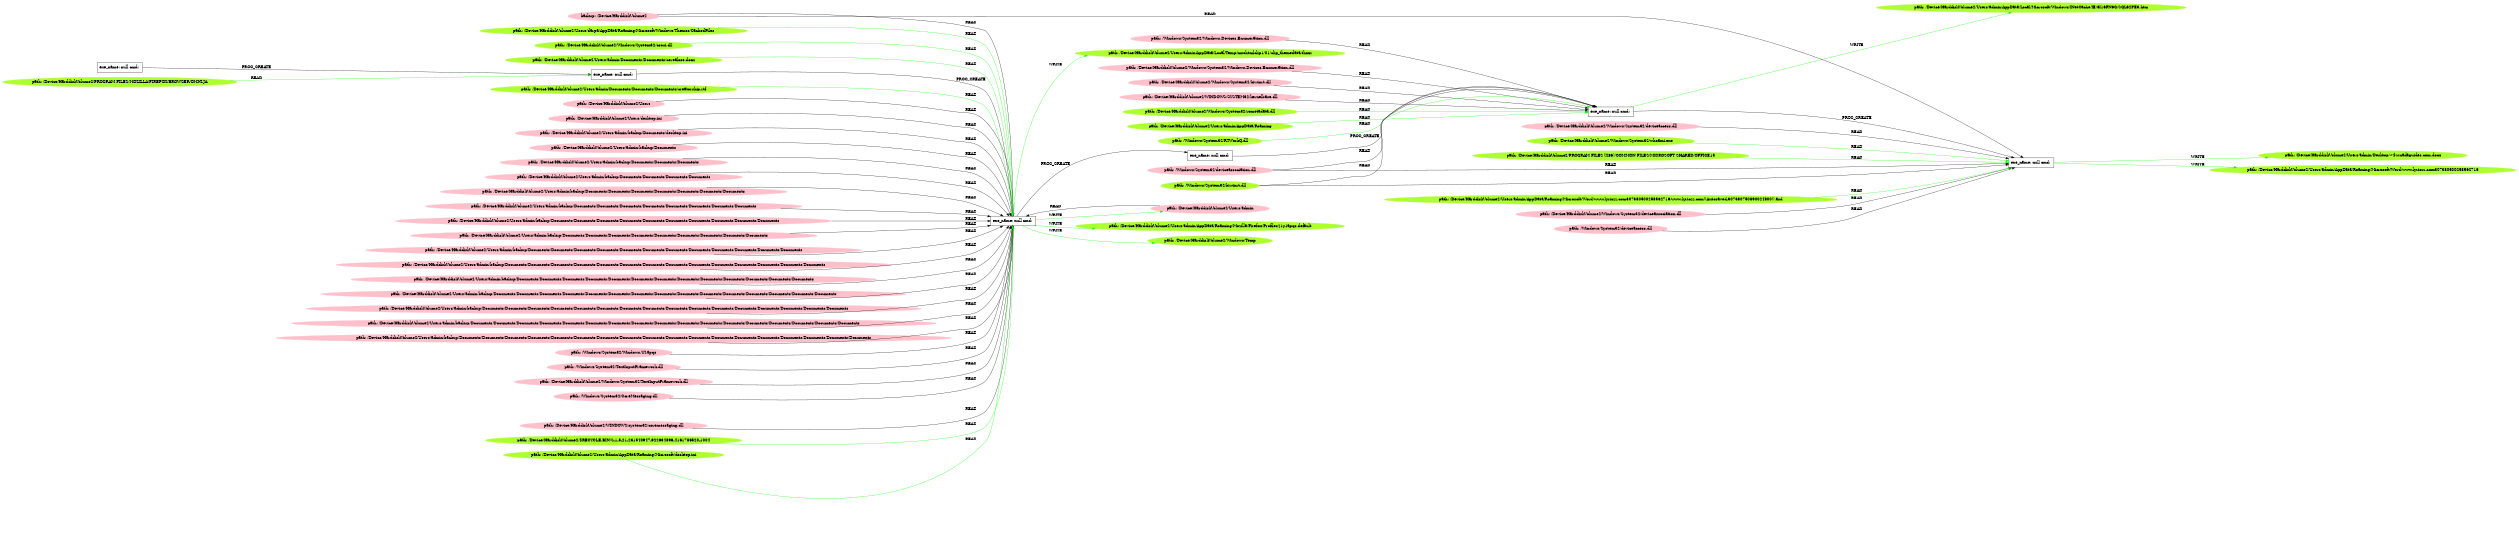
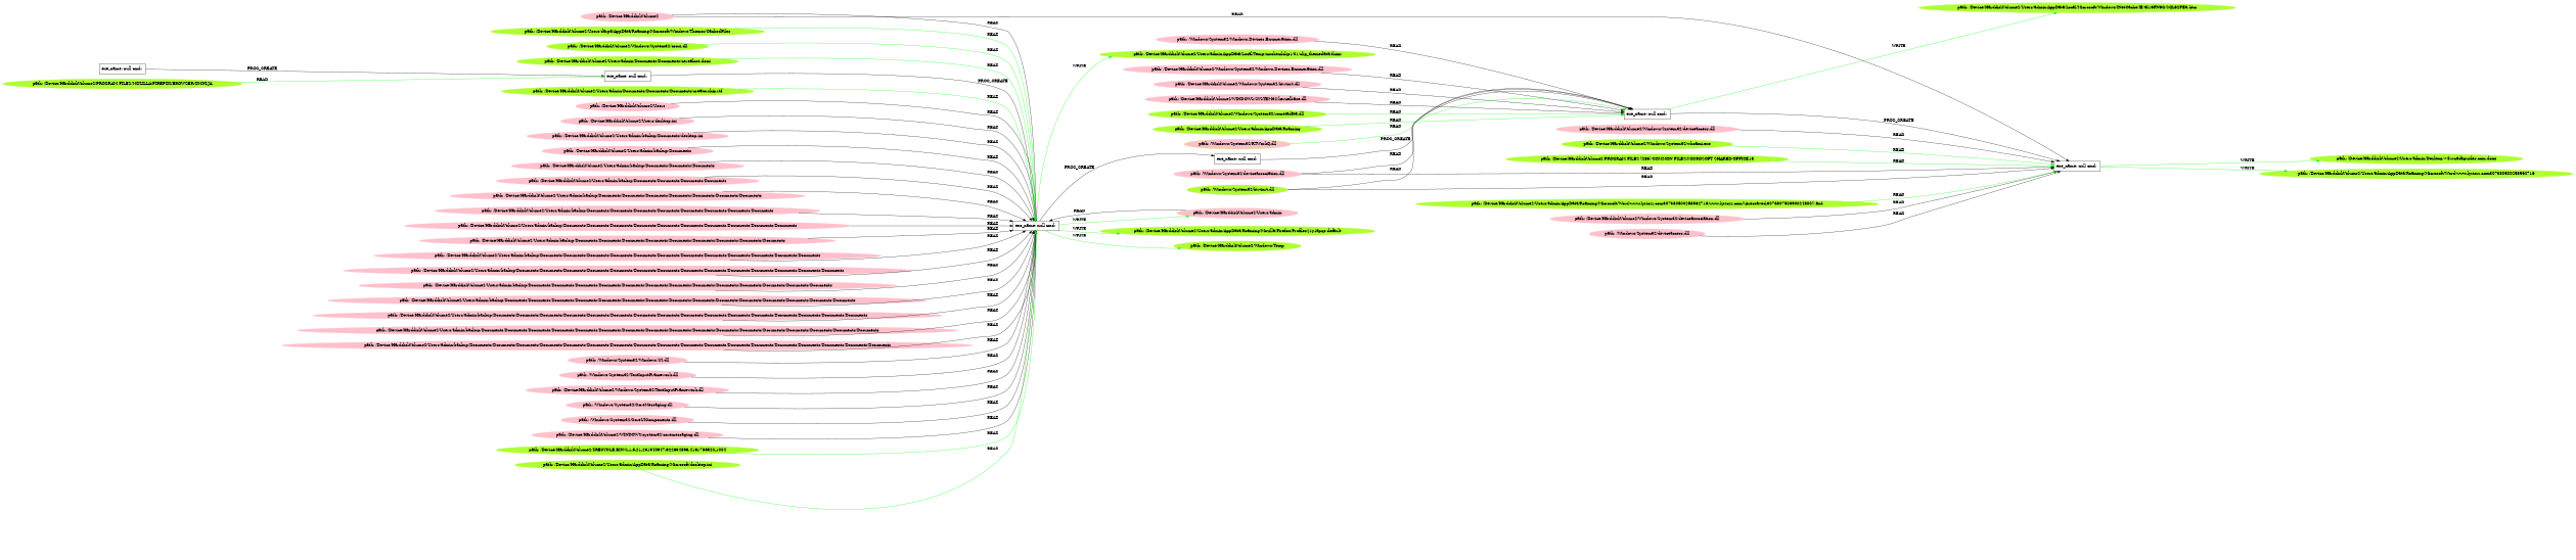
  digraph {
    rankdir=LR
    node [color=pink shape=oval style=filled]
    edge [color=black]
    n1 [color=greenyellow label="path: /Device/HarddiskVolume2/Users/admin/AppData/Roaming"]
    n2 [color=black label="exe_name: null cmd: " shape=box style=solid]
    n3 [color=black label="exe_name: null cmd: " shape=box style=solid]
    n4 [color=greenyellow label="path: /Device/HarddiskVolume2/Users/admin/AppData/Local/Microsoft/Windows/INetCache/IE/6I16FN6G/SQL62PE3.htm"]
    n5 [color=greenyellow label="path: /Device/HarddiskVolume2/Users/admin/Desktop/~$w.nadaguides.com.docx"]
    n6 [color=greenyellow label="path: /Device/HarddiskVolume2/Users/admin/AppData/Roaming/Microsoft/Word/www.lyriczz.com307380500258562716"]
    n7 [color=black label="exe_name: null cmd: " shape=box style=solid]
    n8 [color=black label="exe_name: null cmd: " shape=box style=solid]
    n9 [color=black label="exe_name: null cmd: " shape=box style=solid]
    n10 [label="path: /Device/HarddiskVolume2/Users/admin"]
    n11 [color=black label="exe_name: null cmd: " shape=box style=solid]
    n12 [color=greenyellow label="path: /Device/HarddiskVolume2/Users/admin/AppData/Local/Temp/msohtmlclip1/01/clip_themedata.thmx"]
    n13 [color=greenyellow label="path: /Device/HarddiskVolume2/Users/admin/AppData/Roaming/Mozilla/Firefox/Profiles/j1y1apqs.default"]
    n14 [color=greenyellow label="path: /Device/HarddiskVolume2/Windows/Temp"]
-   n15 [label="backup: /Device/HarddiskVolume2"]
+   n15 [label="path: /Device/HarddiskVolume2"]
    n16 [label="path: /Device/HarddiskVolume2/Users"]
    n17 [label="path: /Device/HarddiskVolume2/Users/desktop.ini"]
    n18 [label="path: /Device/HarddiskVolume2/Users/admin/backup/Documents/desktop.ini"]
    n19 [label="path: /Device/HarddiskVolume2/Users/admin/backup/Documents"]
    n20 [label="path: /Device/HarddiskVolume2/Users/admin/backup/Documents/Documents/Documents"]
    n21 [label="path: /Device/HarddiskVolume2/Users/admin/backup/Documents/Documents/Documents/Documents"]
    n22 [label="path: /Device/HarddiskVolume2/Users/admin/backup/Documents/Documents/Documents/Documents/Documents/Documents/Documents"]
    n23 [label="path: /Device/HarddiskVolume2/Users/admin/backup/Documents/Documents/Documents/Documents/Documents/Documents/Documents/Documents"]
    n24 [label="path: /Device/HarddiskVolume2/Users/admin/backup/Documents/Documents/Documents/Documents/Documents/Documents/Documents/Documents/Documents/Documents"]
    n25 [label="path: /Device/HarddiskVolume2/Users/admin/backup/Documents/Documents/Documents/Documents/Documents/Documents/Documents/Documents/Documents"]
    n26 [label="path: /Device/HarddiskVolume2/Users/admin/backup/Documents/Documents/Documents/Documents/Documents/Documents/Documents/Documents/Documents/Documents/Documents/Documents"]
    n27 [label="path: /Device/HarddiskVolume2/Users/admin/backup/Documents/Documents/Documents/Documents/Documents/Documents/Documents/Documents/Documents/Documents/Documents/Documents/Documents/Documents"]
    n28 [label="path: /Device/HarddiskVolume2/Users/admin/backup/Documents/Documents/Documents/Documents/Documents/Documents/Documents/Documents/Documents/Documents/Documents/Documents/Documents"]
    n29 [label="path: /Device/HarddiskVolume2/Users/admin/backup/Documents/Documents/Documents/Documents/Documents/Documents/Documents/Documents/Documents/Documents/Documents/Documents/Documents/Documents/Documents"]
    n30 [label="path: /Device/HarddiskVolume2/Users/admin/backup/Documents/Documents/Documents/Documents/Documents/Documents/Documents/Documents/Documents/Documents/Documents/Documents/Documents/Documents/Documents/Documents"]
    n31 [label="path: /Device/HarddiskVolume2/Users/admin/backup/Documents/Documents/Documents/Documents/Documents/Documents/Documents/Documents/Documents/Documents/Documents/Documents/Documents/Documents/Documents/Documents/Documents"]
    n32 [label="path: /Device/HarddiskVolume2/Users/admin/backup/Documents/Documents/Documents/Documents/Documents/Documents/Documents/Documents/Documents/Documents/Documents/Documents/Documents/Documents/Documents/Documents/Documents/Documents"]
-   n33 [label="path: /Windows/System32/Windows.UI.apqs"]
+   n33 [label="path: /Windows/System32/Windows.UI.dll"]
    n34 [label="path: /Windows/System32/TextInputFramework.dll"]
    n35 [label="path: /Device/HarddiskVolume2/Windows/System32/TextInputFramework.dll"]
    n36 [label="path: /Windows/System32/CoreMessaging.dll"]
+   n37 [label="path: /Windows/System32/CoreUIComponents.dll"]
    n38 [label="path: /Device/HarddiskVolume2/WINDOWS/system32/coremessaging.dll"]
    n39 [label="path: /Windows/System32/Windows.Devices.Enumeration.dll"]
    n40 [label="path: /Device/HarddiskVolume2/Windows/System32/Windows.Devices.Enumeration.dll"]
    n41 [label="path: /Windows/System32/deviceassociation.dll"]
    n42 [fillcolor=greenyellow label="path: /Windows/System32/biwinrt.dll"]
    n43 [label="path: /Device/HarddiskVolume2/Windows/System32/biwinrt.dll"]
    n44 [label="path: /Device/HarddiskVolume2/WINDOWS/SYSTEM32/kernelbase.dll"]
    n45 [color=greenyellow label="path: /Device/HarddiskVolume2/$RECYCLE.BIN/S-1-5-21-231540947-922634896-4161786520-1004"]
    n46 [color=greenyellow label="path: /Device/HarddiskVolume2/Users/admin/AppData/Roaming/Microsoft/desktop.ini"]
    n47 [label="path: /Device/HarddiskVolume2/Windows/System32/deviceassociation.dll"]
    n48 [label="path: /Windows/System32/deviceaccess.dll"]
    n49 [label="path: /Device/HarddiskVolume2/Windows/System32/deviceaccess.dll"]
    n50 [color=greenyellow label="path: /Device/HarddiskVolume2/Users/darpa/AppData/Roaming/Microsoft/Windows/Themes/CachedFiles"]
    n51 [color=greenyellow label="path: /Device/HarddiskVolume2/Windows/System32/cscui.dll"]
    n52 [color=greenyellow label="path: /Device/HarddiskVolume2/Users/admin/Documents/Documents/cerealose.docx"]
    n53 [color=greenyellow label="path: /Device/HarddiskVolume2/Users/admin/Documents/Documents/Documents/creatorship.rtf"]
    n54 [color=greenyellow label="path: /Device/HarddiskVolume2/Windows/System32/whoami.exe"]
    n55 [color=greenyellow label="path: /Device/HarddiskVolume2/PROGRAM FILES (X86)/COMMON FILES/MICROSOFT SHARED/OFFICE15"]
    n56 [color=greenyellow label="path: /Device/HarddiskVolume2/Windows/System32/rometadata.dll"]
    n57 [color=greenyellow label="path: /Device/HarddiskVolume2/Users/admin/AppData/Roaming/Microsoft/Word/www.lyriczz.com307380500258562716/www.lyriczz.com((Autosaved-307380750890024800)).asd"]
    n58 [color=greenyellow label="path: /Device/HarddiskVolume2/PROGRAM FILES/MOZILLA/FIREFOX/BROWSER/OMNI.JA"]
-   n59 [color=greenyellow label="path: /Windows/System32/RTWorkQ.dll"]
+   n59 [color=greenyellow label="path: /Windows/System32/RTWorkQ.dll" fillcolor=pink]
    n1 -> n2 [color=green label=READ]
    n2 -> n3 [label=PROC_CREATE]
    n2 -> n4 [color=green label=WRITE]
    n3 -> n5 [color=green label=WRITE]
    n3 -> n6 [color=green label=WRITE]
    n7 -> n8 [label=PROC_CREATE]
    n8 -> n9 [label=PROC_CREATE]
    n9 -> n10 [color=green label=WRITE]
    n9 -> n11 [label=PROC_CREATE]
    n9 -> n12 [color=green label=WRITE]
    n9 -> n13 [color=green label=WRITE]
    n9 -> n14 [color=green label=WRITE]
    n10 -> n9 [label=READ]
    n11 -> n2 [label=PROC_CREATE]
    n15 -> n3 [label=READ]
    n15 -> n9 [label=READ]
    n16 -> n9 [label=READ]
    n17 -> n9 [label=READ]
    n18 -> n9 [label=READ]
    n19 -> n9 [label=READ]
    n20 -> n9 [label=READ]
    n21 -> n9 [label=READ]
    n22 -> n9 [label=READ]
    n23 -> n9 [label=READ]
    n24 -> n9 [label=READ]
    n25 -> n9 [label=READ]
    n26 -> n9 [label=READ]
    n27 -> n9 [label=READ]
    n28 -> n9 [label=READ]
    n29 -> n9 [label=READ]
    n30 -> n9 [label=READ]
    n31 -> n9 [label=READ]
    n32 -> n9 [label=READ]
    n33 -> n9 [label=READ]
    n34 -> n9 [label=READ]
    n35 -> n9 [label=READ]
    n36 -> n9 [label=READ]
+   n37 -> n9 [label=READ]
    n38 -> n9 [label=READ]
    n39 -> n2 [label=READ]
    n40 -> n2 [label=READ]
    n41 -> n2 [label=READ]
    n41 -> n3 [label=READ]
    n42 -> n2 [label=READ]
    n42 -> n3 [label=READ]
    n43 -> n2 [label=READ]
    n44 -> n2 [label=READ]
    n45 -> n9 [color=green label=READ]
    n46 -> n9 [color=green label=READ]
    n47 -> n3 [label=READ]
    n48 -> n3 [label=READ]
    n49 -> n3 [label=READ]
    n50 -> n9 [color=green label=READ]
    n51 -> n9 [color=green label=READ]
    n52 -> n9 [color=green label=READ]
    n53 -> n9 [color=green label=READ]
    n54 -> n3 [color=green label=READ]
    n55 -> n3 [color=green label=READ]
    n56 -> n2 [color=green label=READ]
    n57 -> n3 [color=green label=READ]
    n58 -> n8 [color=green label=READ]
    n59 -> n2 [color=green label=READ]
  }
